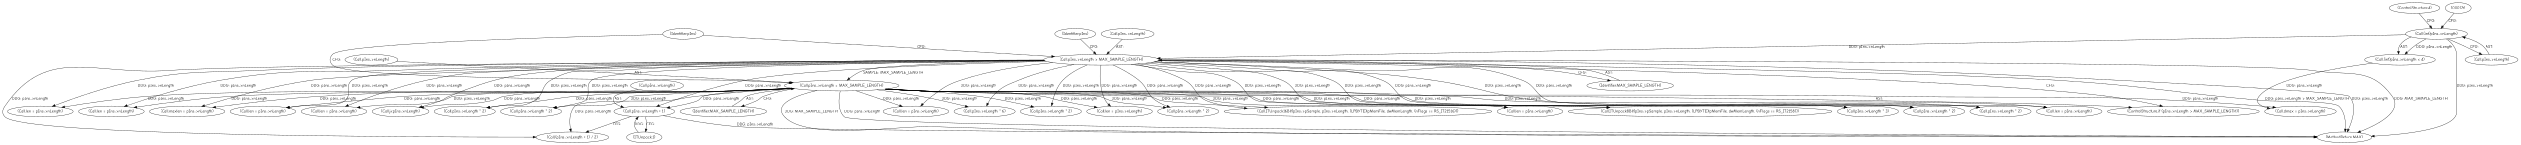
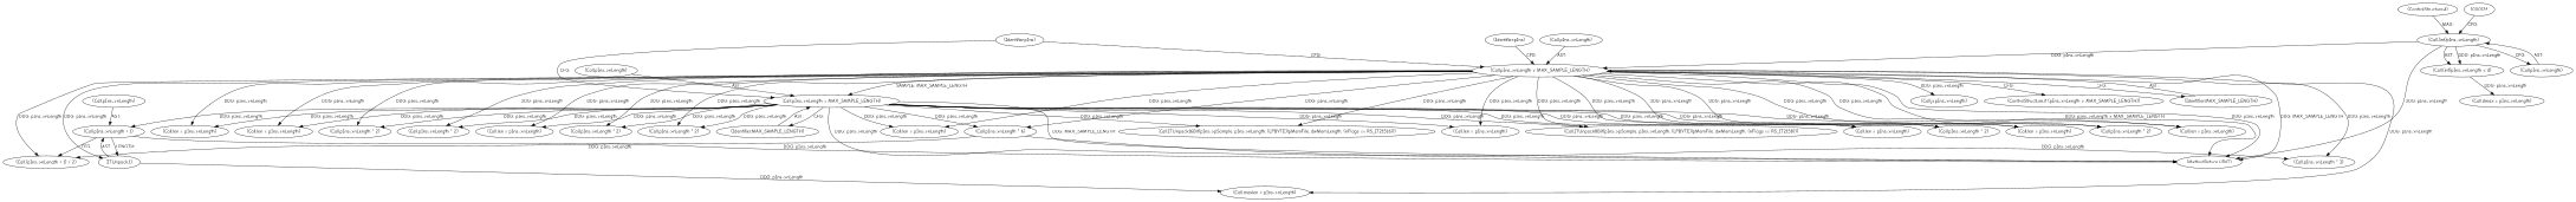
  digraph {
    fontname="Comic Neue"
    node [fontname="Comic Neue"]
    edge [fontname="Comic Neue"]
    n1 [label="(Call,pIns->nLength + 1)"]
    n2 [label="(Call,(pIns->nLength + 1) / 2)"]
-   n3 [label="(MethodReturn,MAX)"]
+   n3 [label="(MethodReturn,UINT)"]
    n4 [label="(ITUnpack,1)"]
    n5 [label="(Call,pIns->nLength = MAX_SAMPLE_LENGTH)"]
    n6 [label="(Call,len = pIns->nLength)"]
    n7 [label="(Call,pIns->nLength * 6)"]
    n8 [label="(Call,len = pIns->nLength)"]
    n9 [label="(Call,len = pIns->nLength)"]
    n10 [label="(Call,j<pIns->nLength)"]
    n11 [label="(Call,len = pIns->nLength)"]
    n12 [label="(Identifier,MAX_SAMPLE_LENGTH)"]
    n13 [label="(Call,len = pIns->nLength)"]
    n14 [label="(Call,len = pIns->nLength)"]
    n15 [label="(Call,pIns->nLength * 3)"]
    n16 [label="(Call,maxlen = pIns->nLength)"]
    n17 [label="(Call,len = pIns->nLength)"]
    n18 [label="(Call,pIns->nLength * 2)"]
    n19 [label="(Call,pIns->nLength * 2)"]
    n20 [label="(Call,dmax = pIns->nLength)"]
    n21 [label="(Call,pIns->nLength * 2)"]
    n22 [label="(Call,pIns->nLength * 2)"]
    n23 [label="(Call,ITUnpack16Bit(pIns->pSample, pIns->nLength, (LPBYTE)lpMemFile, dwMemLength, (nFlags == RS_IT21516)))"]
    n24 [label="(Call,ITUnpack8Bit(pIns->pSample, pIns->nLength, (LPBYTE)lpMemFile, dwMemLength, (nFlags == RS_IT2158)))"]
    n25 [label="(Call,pIns->nLength * 2)"]
    n26 [label="(Call,pIns->nLength * 2)"]
    n27 [label="(Call,len = pIns->nLength)"]
    n28 [label="(ControlStructure,if (pIns->nLength > MAX_SAMPLE_LENGTH))"]
    n29 [label="(Call,pIns->nLength > MAX_SAMPLE_LENGTH)"]
    n30 [label="(Identifier,MAX_SAMPLE_LENGTH)"]
    n31 [label="(Call,(int)pIns->nLength)"]
    n32 [label="(Call,pIns->nLength)"]
    n33 [label="(Call,(int)pIns->nLength < 4)"]
    n34 [label="(Call,pIns->nLength)"]
    n35 [label="(Call,pIns->nLength)"]
    n36 [label="(Identifier,pIns)"]
    n37 [label="(Call,pIns->nLength)"]
    n38 [label="(ControlStructure,4)"]
    n39 [label="(Identifier,pIns)"]
    1000126
    n1 -> n2 [label="CFG: "]
    n1 -> n3 [label="DDG: pIns->nLength"]
-   n1 -> n4 [label="CFG: "]
-   n4 -> n1 [label="DDG: "]
+   n1 -> n4 [label="LENGTH: "]
+   n4 -> n1 [label="AST: "]
    n5 -> n1 [label="DDG: pIns->nLength"]
-   n5 -> n2 [label="DDG: pIns->nLength"]
+   n7 -> n2 [label="DDG: pIns->nLength"]
    n5 -> n3 [label="DDG: pIns->nLength"]
    n5 -> n3 [label="DDG: MAX_SAMPLE_LENGTH"]
    n5 -> n6 [label="DDG: pIns->nLength"]
    n5 -> n7 [label="DDG: pIns->nLength"]
    n5 -> n8 [label="DDG: pIns->nLength"]
    n5 -> n9 [label="DDG: pIns->nLength"]
-   n5 -> n10 [label="DDG: pIns->nLength"]
    n5 -> n11 [label="DDG: pIns->nLength"]
    n5 -> n12 [label="CFG: "]
    n5 -> n13 [label="DDG: pIns->nLength"]
    n5 -> n14 [label="DDG: pIns->nLength"]
-   n5 -> n15 [label="DDG: pIns->nLength"]
-   n5 -> n16 [label="DDG: pIns->nLength"]
+   n7 -> n15 [label="DDG: pIns->nLength"]
+   n4 -> n16 [label="DDG: pIns->nLength"]
    n5 -> n17 [label="DDG: pIns->nLength"]
    n5 -> n18 [label="DDG: pIns->nLength"]
    n5 -> n19 [label="DDG: pIns->nLength"]
-   n5 -> n20 [label="DDG: pIns->nLength"]
    n5 -> n21 [label="DDG: pIns->nLength"]
    n5 -> n22 [label="DDG: pIns->nLength"]
    n5 -> n23 [label="DDG: pIns->nLength"]
    n5 -> n24 [label="DDG: pIns->nLength"]
    n5 -> n25 [label="DDG: pIns->nLength"]
    n5 -> n26 [label="DDG: pIns->nLength"]
    n5 -> n27 [label="DDG: pIns->nLength"]
-   n5 -> n28 [label="AST: "]
    n12 -> n5 [label="AST: "]
-   n29 -> n1 [label="DDG: pIns->nLength"]
+   n29 -> n4 [label="DDG: pIns->nLength"]
    n29 -> n2 [label="DDG: pIns->nLength"]
    n29 -> n3 [label="DDG: MAX_SAMPLE_LENGTH"]
    n29 -> n3 [label="DDG: pIns->nLength > MAX_SAMPLE_LENGTH"]
    n29 -> n3 [label="DDG: pIns->nLength"]
    n29 -> n5 [label="SAMPLE: MAX_SAMPLE_LENGTH"]
    n29 -> n6 [label="DDG: pIns->nLength"]
    n29 -> n7 [label="DDG: pIns->nLength"]
    n29 -> n8 [label="DDG: pIns->nLength"]
    n29 -> n9 [label="DDG: pIns->nLength"]
    n29 -> n10 [label="DDG: pIns->nLength"]
    n29 -> n11 [label="DDG: pIns->nLength"]
    n29 -> n13 [label="DDG: pIns->nLength"]
    n29 -> n14 [label="DDG: pIns->nLength"]
    n29 -> n15 [label="DDG: pIns->nLength"]
    n29 -> n16 [label="DDG: pIns->nLength"]
    n29 -> n17 [label="DDG: pIns->nLength"]
    n29 -> n18 [label="DDG: pIns->nLength"]
    n29 -> n19 [label="DDG: pIns->nLength"]
    n29 -> n21 [label="DDG: pIns->nLength"]
    n29 -> n22 [label="DDG: pIns->nLength"]
    n29 -> n23 [label="DDG: pIns->nLength"]
    n29 -> n24 [label="DDG: pIns->nLength"]
    n29 -> n25 [label="DDG: pIns->nLength"]
    n29 -> n26 [label="DDG: pIns->nLength"]
    n29 -> n27 [label="DDG: pIns->nLength"]
    n29 -> n28 [label="CFG: "]
    n29 -> n30 [label="CFG: "]
    n30 -> n29 [label="AST: "]
    n31 -> n3 [label="DDG: pIns->nLength"]
    n31 -> n29 [label="DDG: pIns->nLength"]
    n31 -> n32 [label="CFG: "]
    n31 -> n33 [label="AST: "]
    n31 -> n33 [label="DDG: pIns->nLength"]
    n32 -> n31 [label="AST: "]
    n33 -> n20 [label="DDG: pIns->nLength"]
    n34 -> n29 [label="AST: "]
    n35 -> n1 [label="AST: "]
    n36 -> n5 [label="CFG: "]
    n36 -> n29 [label="CFG: "]
    n37 -> n5 [label="AST: "]
-   n38 -> n31 [label="CFG: "]
+   n38 -> n31 [label="MAX: "]
    n39 -> n29 [label="CFG: "]
    1000126 -> n31 [label="CFG: "]
  }
